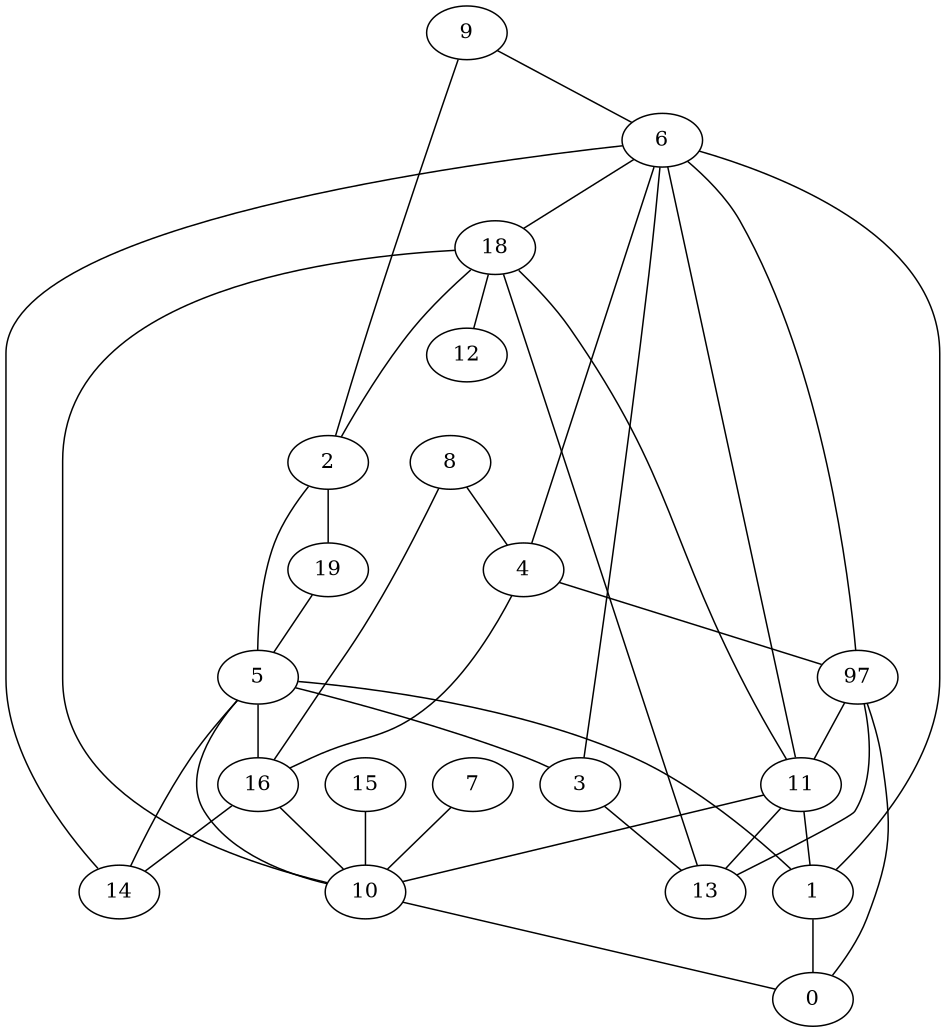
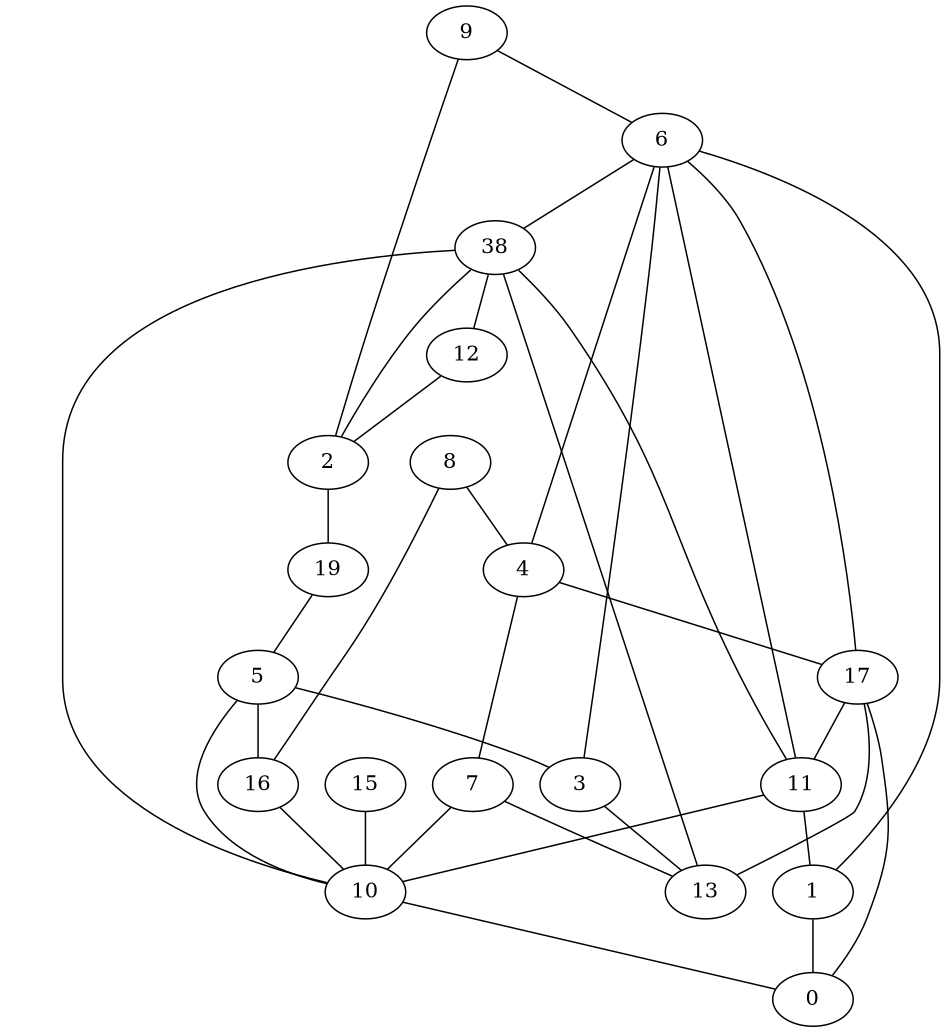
  digraph {
    edge [color=black dir=none]
    4
    16
-   17 [label=97]
+   17
    12
-   14
    10
    9
    6
    5
    2
-   18
+   18 [label=38]
    3
    11
    1
    8
    0
    19
    13
    7
    15
    subgraph sub_1 {
      4
      16
      17
      12
-     14
      10
      9
      6
      5
      2
      18
      3
      11
      1
      8
      0
      19
      13
      7
      15
    }
-   4 -> 16
+   4 -> 7
    4 -> 17
-   16 -> 14
    16 -> 10
    17 -> 11
    17 -> 0
    17 -> 13
    10 -> 0
    9 -> 6
    9 -> 2
    6 -> 4
    6 -> 17
-   6 -> 14
    6 -> 18
    6 -> 3
    6 -> 11
    6 -> 1
    5 -> 16
-   5 -> 14
    5 -> 10
-   5 -> 2
+   12 -> 2
    5 -> 3
-   5 -> 1
    2 -> 18
    2 -> 19
    18 -> 12
    18 -> 10
    18 -> 11
    18 -> 13
    3 -> 13
    11 -> 10
    11 -> 1
    1 -> 0
    8 -> 4
    8 -> 16
    19 -> 5
    7 -> 10
-   11 -> 13
+   7 -> 13
    15 -> 10
  }
